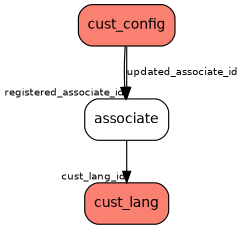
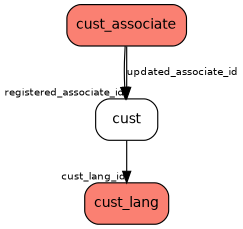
  digraph {
    node [fillcolor=salmon fontname=Helvetica fontsize=12 shape=box style="rounded, filled,filled"]
    edge [fontname=Helvetica fontsize=9]
-   associate [fillcolor=white]
-   cust_config
+   associate [fillcolor=white label=cust]
+   cust_config [label=cust_associate]
    cust_lang
    associate -> cust_lang [headlabel=cust_lang_id]
    cust_config -> associate [headlabel=registered_associate_id]
    cust_config -> associate [label=updated_associate_id]
  }
